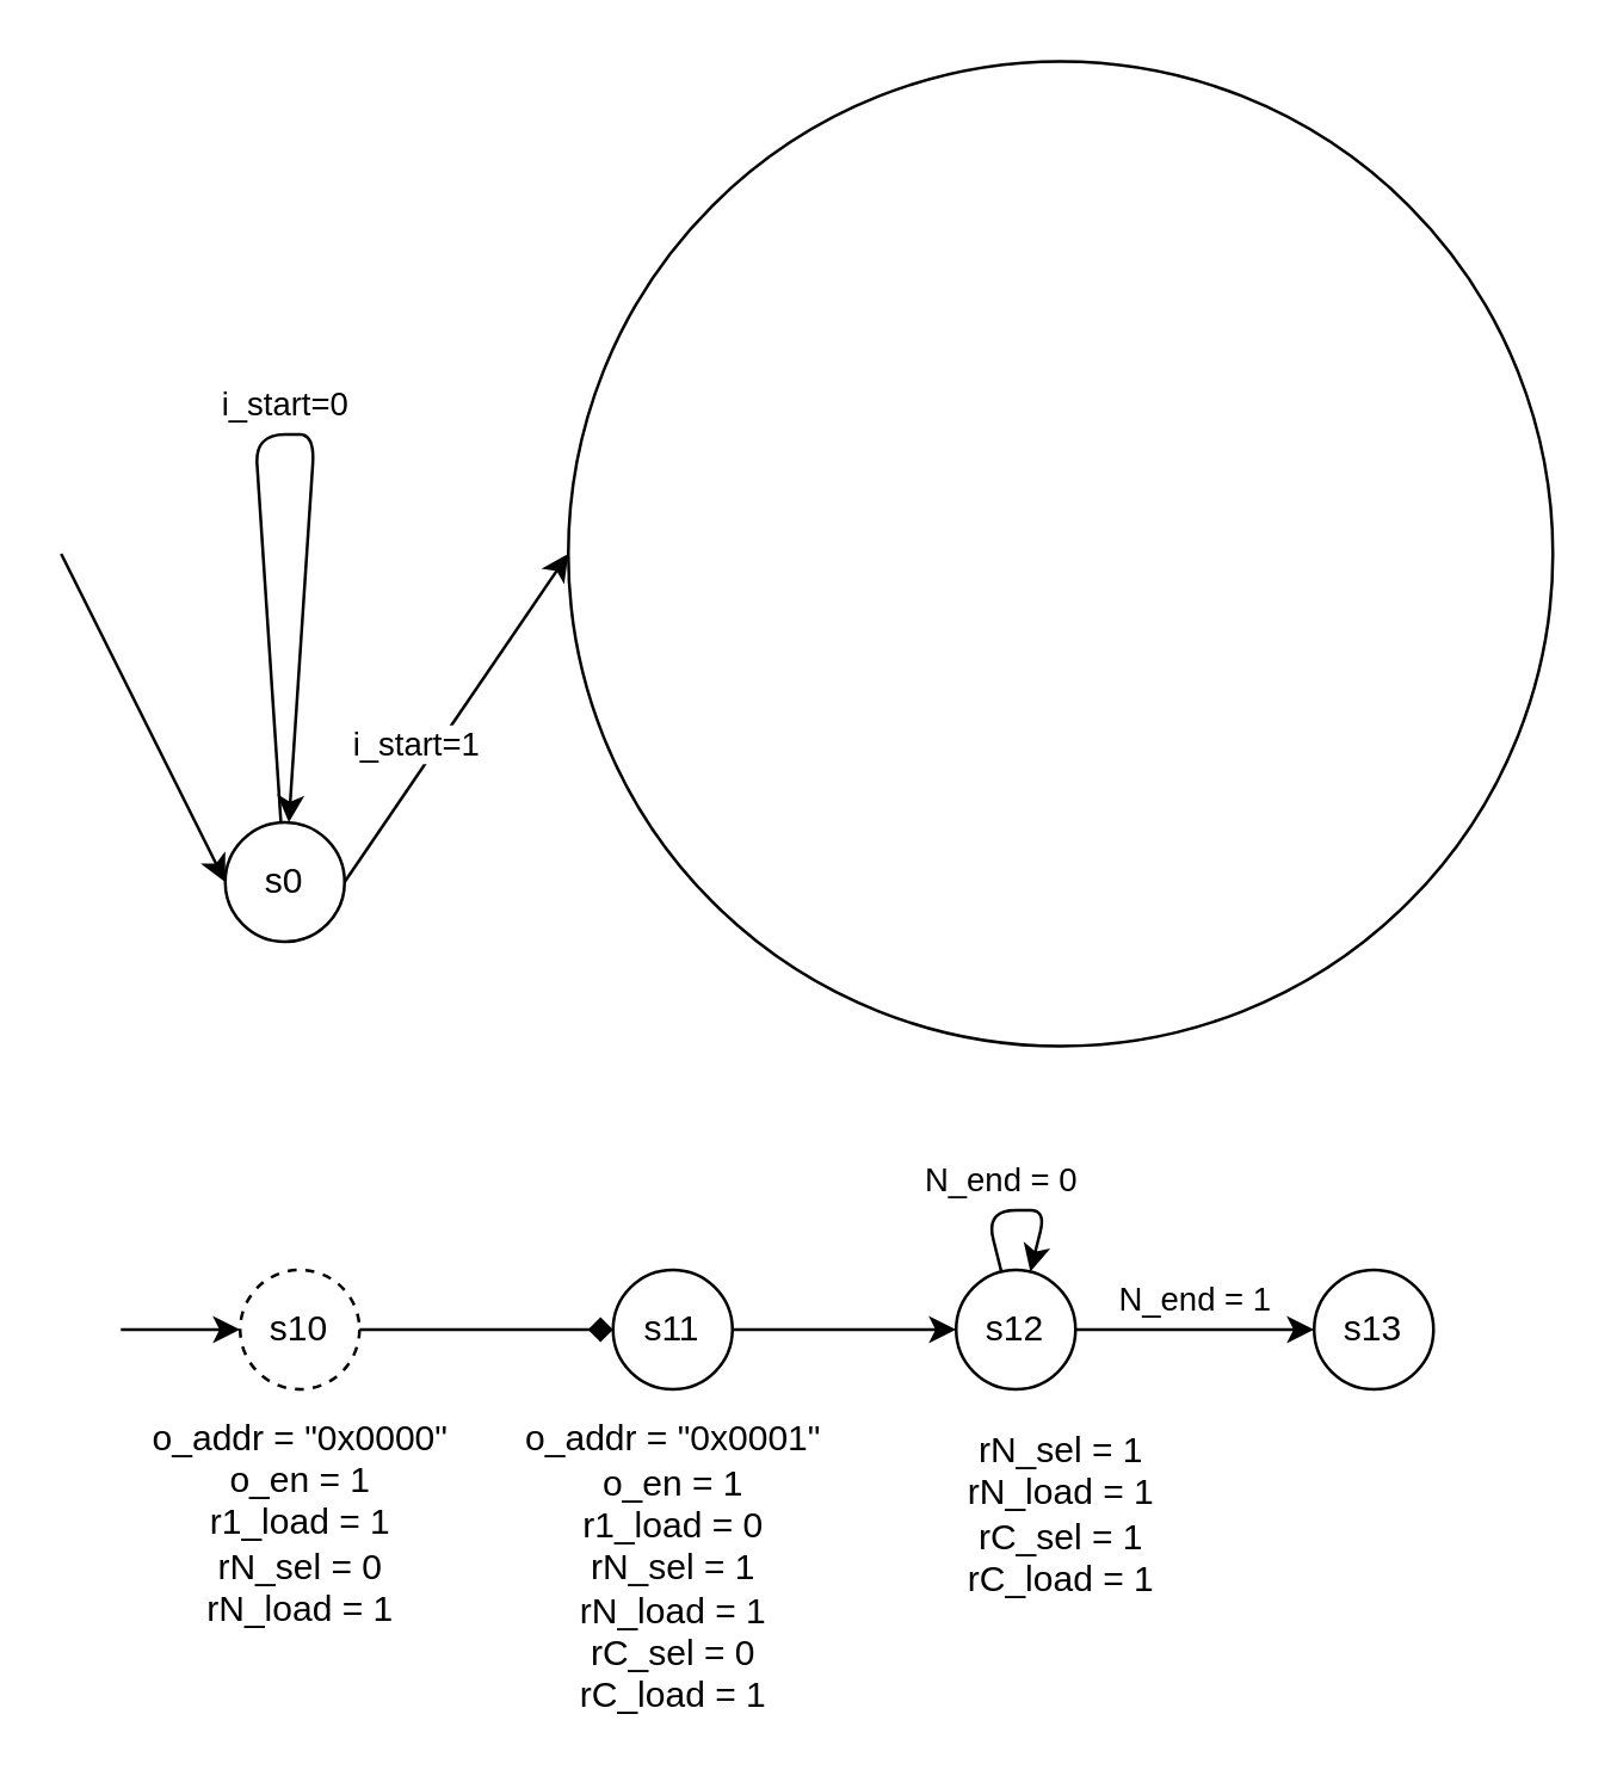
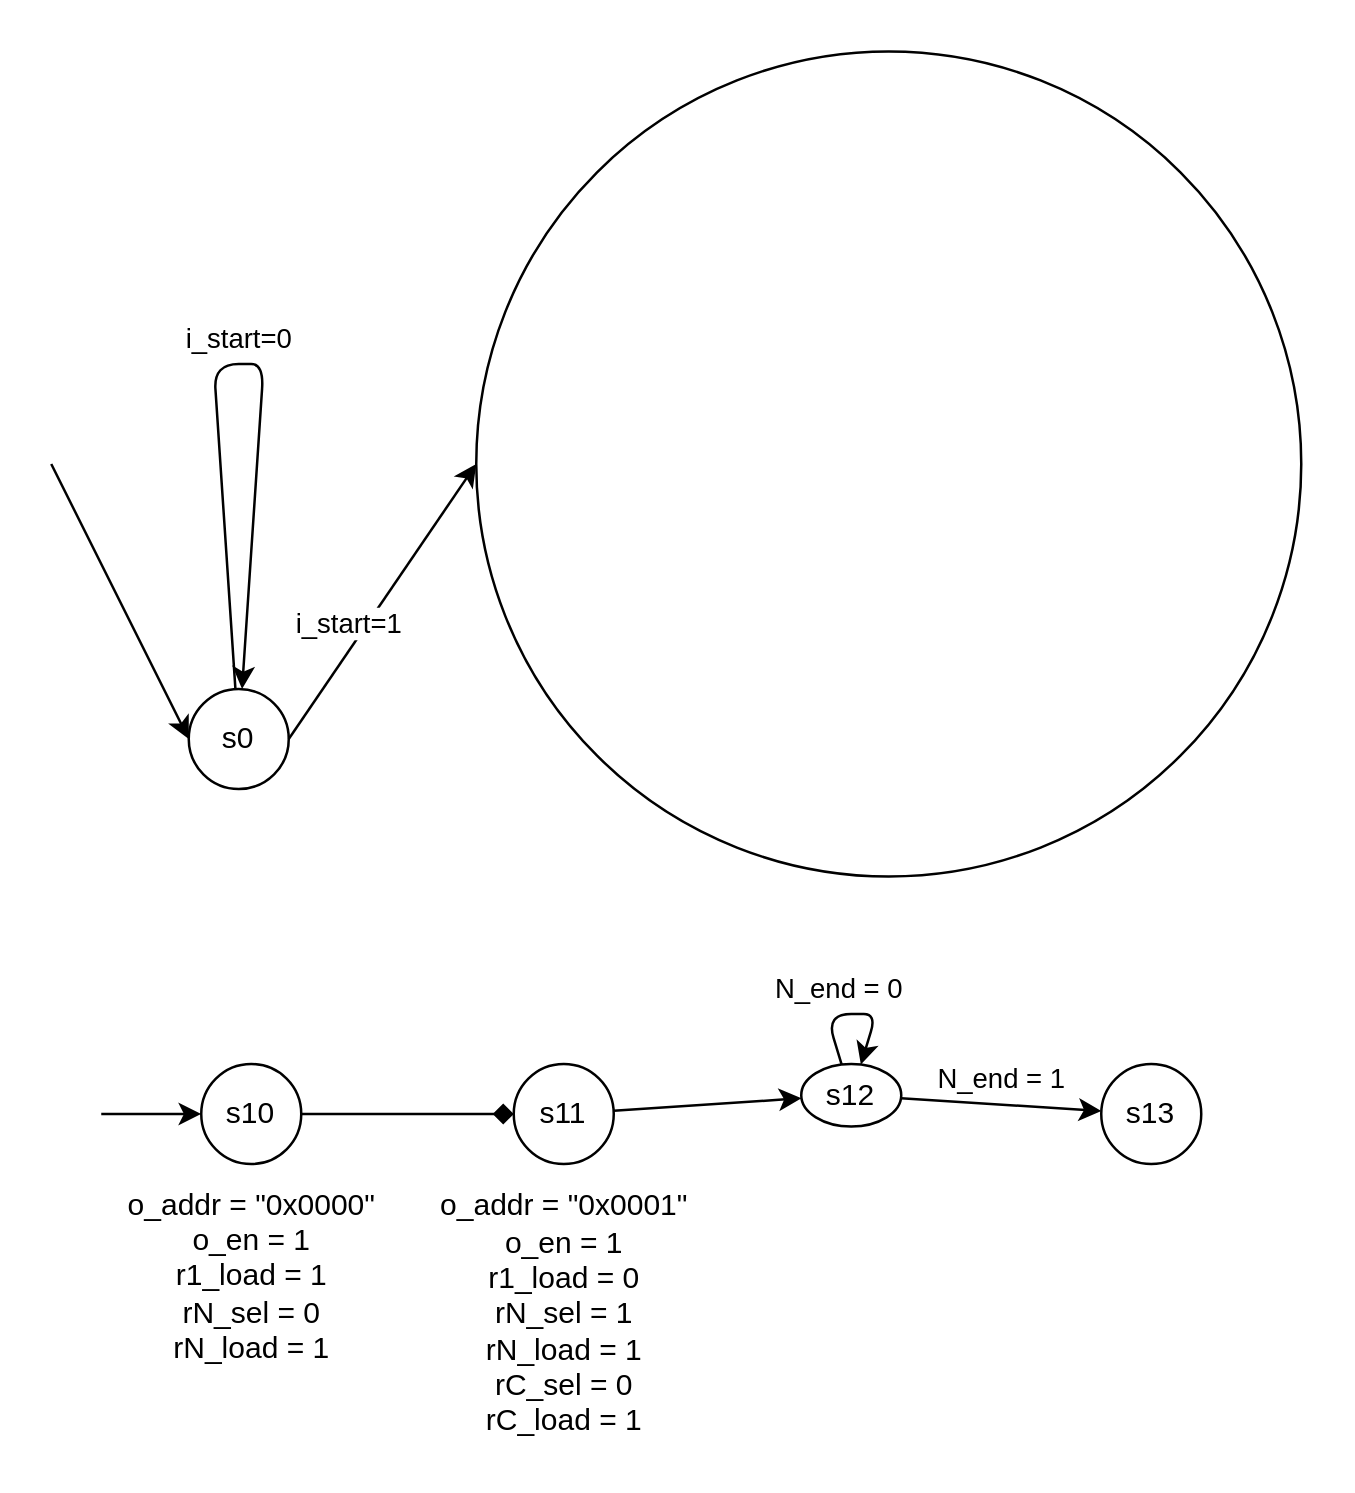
  <mxCell id="0" />
  <mxCell id="1" parent="0" />
  <mxCell id="2" value="s0" style="ellipse;whiteSpace=wrap;html=1;aspect=fixed;" vertex="1" parent="1"><mxGeometry x="75" y="275" width="40" height="40" as="geometry" /></mxCell>
  <mxCell id="3" value="" style="endArrow=classic;html=1;entryX=0;entryY=0.5;entryDx=0;entryDy=0;" edge="1" parent="1" target="2"><mxGeometry width="50" height="50" relative="1" as="geometry"><mxPoint x="20" y="185" as="sourcePoint" /><mxPoint x="420" y="285" as="targetPoint" /></mxGeometry></mxCell>
  <mxCell id="4" value="i_start=0" style="endArrow=classic;html=1;" edge="1" parent="1" source="2" target="2"><mxGeometry y="10" width="50" height="50" relative="1" as="geometry"><mxPoint x="370" y="335" as="sourcePoint" /><mxPoint x="420" y="285" as="targetPoint" /><Array as="points"><mxPoint x="100" y="145" /></Array><mxPoint as="offset" /></mxGeometry></mxCell>
  <mxCell id="5" value="" style="ellipse;whiteSpace=wrap;html=1;aspect=fixed;" vertex="1" parent="1"><mxGeometry x="190" y="20" width="330" height="330" as="geometry" /></mxCell>
  <mxCell id="6" value="" style="endArrow=classic;html=1;entryX=0;entryY=0.5;entryDx=0;entryDy=0;exitX=1;exitY=0.5;exitDx=0;exitDy=0;" edge="1" parent="1" source="2" target="5"><mxGeometry width="50" height="50" relative="1" as="geometry"><mxPoint x="30" y="195" as="sourcePoint" /><mxPoint x="70" y="195" as="targetPoint" /></mxGeometry></mxCell>
  <mxCell id="7" value="i_start=1" style="edgeLabel;html=1;align=center;verticalAlign=middle;resizable=0;points=[];" vertex="1" connectable="0" parent="6"><mxGeometry x="-0.32" y="2" relative="1" as="geometry"><mxPoint y="-8" as="offset" /></mxGeometry></mxCell>
- <mxCell id="8" value="s10" style="ellipse;whiteSpace=wrap;html=1;aspect=fixed;dashed=1;" vertex="1" parent="1"><mxGeometry x="80" y="425" width="40" height="40" as="geometry" /></mxCell>
+ <mxCell id="8" value="s10" style="ellipse;whiteSpace=wrap;html=1;aspect=fixed;" vertex="1" parent="1"><mxGeometry x="80" y="425" width="40" height="40" as="geometry" /></mxCell>
  <mxCell id="9" value="" style="endArrow=classic;html=1;entryX=0;entryY=0.5;entryDx=0;entryDy=0;" edge="1" parent="1" target="8"><mxGeometry width="50" height="50" relative="1" as="geometry"><mxPoint x="40" y="445" as="sourcePoint" /><mxPoint x="30" y="410" as="targetPoint" /></mxGeometry></mxCell>
  <mxCell id="10" value="o_addr = &quot;0x0000&quot;&lt;br&gt;o_en = 1&lt;br&gt;r1_load = 1&lt;br&gt;rN_sel = 0&lt;br&gt;rN_load = 1" style="text;html=1;align=center;verticalAlign=middle;resizable=0;points=[];autosize=1;" vertex="1" parent="1"><mxGeometry x="45" y="475" width="110" height="70" as="geometry" /></mxCell>
  <mxCell id="11" value="s11" style="ellipse;whiteSpace=wrap;html=1;aspect=fixed;" vertex="1" parent="1"><mxGeometry x="205" y="425" width="40" height="40" as="geometry" /></mxCell>
  <mxCell id="12" value="" style="endArrow=diamond;html=1;" edge="1" parent="1" source="8" target="11"><mxGeometry width="50" height="50" relative="1" as="geometry"><mxPoint x="50" y="455" as="sourcePoint" /><mxPoint x="90" y="455" as="targetPoint" /></mxGeometry></mxCell>
  <mxCell id="13" value="o_addr = &quot;0x0001&quot;&lt;br&gt;o_en = 1&lt;br&gt;r1_load = 0&lt;br&gt;rN_sel = 1&lt;br&gt;rN_load = 1&lt;br&gt;rC_sel = 0&lt;br&gt;rC_load = 1" style="text;html=1;align=center;verticalAlign=middle;resizable=0;points=[];autosize=1;" vertex="1" parent="1"><mxGeometry x="170" y="475" width="110" height="100" as="geometry" /></mxCell>
  <mxCell id="14" value="" style="endArrow=classic;html=1;" edge="1" parent="1" source="11" target="15"><mxGeometry width="50" height="50" relative="1" as="geometry"><mxPoint x="312.5" y="435" as="sourcePoint" /><mxPoint x="320" y="444" as="targetPoint" /></mxGeometry></mxCell>
- <mxCell id="15" value="s12" style="ellipse;whiteSpace=wrap;html=1;aspect=fixed;" vertex="1" parent="1"><mxGeometry x="320" y="425" width="40" height="40" as="geometry" /></mxCell>
- <mxCell id="16" value="&lt;br&gt;rN_sel = 1&lt;br&gt;rN_load = 1&lt;br&gt;rC_sel = 1&lt;br&gt;rC_load = 1" style="text;html=1;align=center;verticalAlign=middle;resizable=0;points=[];autosize=1;" vertex="1" parent="1"><mxGeometry x="315" y="465" width="80" height="70" as="geometry" /></mxCell>
+ <mxCell id="15" value="s12" style="ellipse;whiteSpace=wrap;html=1;aspect=fixed;" vertex="1" parent="1"><mxGeometry x="320" y="425" width="40" height="25" as="geometry" /></mxCell>
  <mxCell id="17" value="N_end = 0" style="endArrow=classic;html=1;" edge="1" parent="1" source="15" target="15"><mxGeometry x="-0.155" y="10" width="50" height="50" relative="1" as="geometry"><mxPoint x="394" y="415" as="sourcePoint" /><mxPoint x="469" y="415" as="targetPoint" /><Array as="points"><mxPoint x="350" y="405" /></Array><mxPoint as="offset" /></mxGeometry></mxCell>
  <mxCell id="18" value="s13" style="ellipse;whiteSpace=wrap;html=1;aspect=fixed;" vertex="1" parent="1"><mxGeometry x="440" y="425" width="40" height="40" as="geometry" /></mxCell>
  <mxCell id="19" value="N_end = 1" style="endArrow=classic;html=1;" edge="1" parent="1" source="15" target="18"><mxGeometry y="10" width="50" height="50" relative="1" as="geometry"><mxPoint x="255" y="455" as="sourcePoint" /><mxPoint x="330" y="455" as="targetPoint" /><mxPoint as="offset" /></mxGeometry></mxCell>
